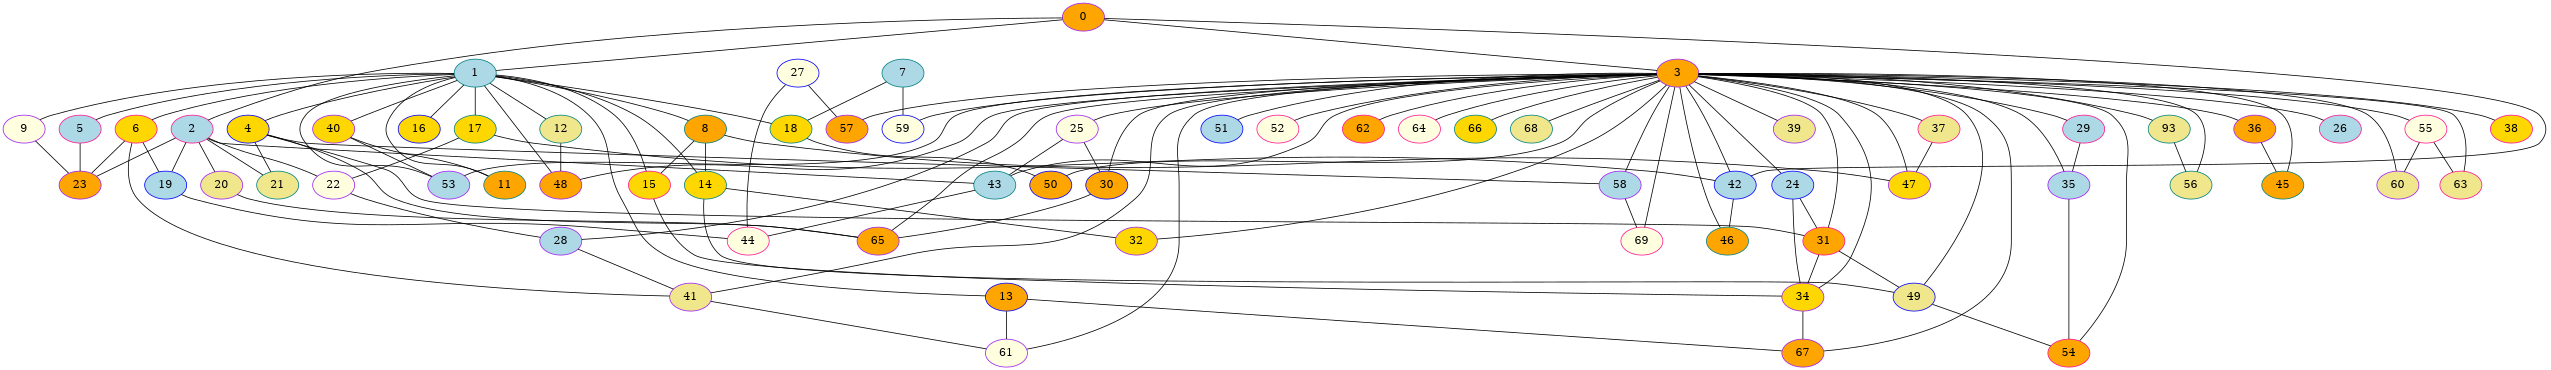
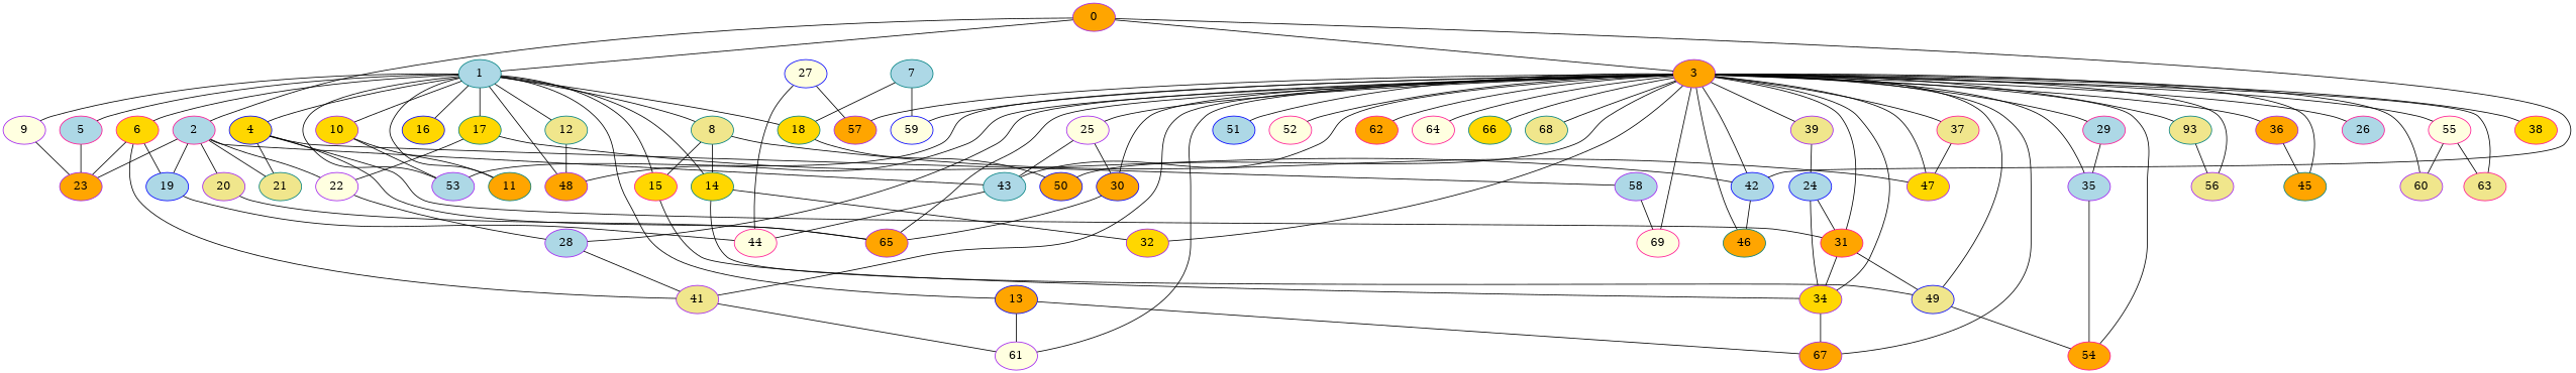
  graph {
    node [color=purple fillcolor=orange style=filled]
    1 [color=teal fillcolor=lightblue]
    0
    2 [color=deeppink fillcolor=lightblue]
    3
    42 [color=blue fillcolor=lightblue]
    4 [color=blue fillcolor=gold]
    5 [color=deeppink fillcolor=lightblue]
    6 [color=deeppink fillcolor=gold]
-   8 [color=teal]
+   8 [color=teal fillcolor=khaki]
    9 [fillcolor=lightyellow]
-   10 [fillcolor=gold label=40]
+   10 [fillcolor=gold]
    11 [color=teal]
    12 [color=teal fillcolor=khaki]
    13 [color=blue]
    14 [color=teal fillcolor=gold]
    15 [color=deeppink fillcolor=gold]
    16 [color=blue fillcolor=gold]
    17 [color=teal fillcolor=gold]
    18 [color=teal fillcolor=gold]
    53 [fillcolor=lightblue]
    48
    19 [color=blue fillcolor=lightblue]
    20 [fillcolor=khaki]
    21 [color=teal fillcolor=khaki]
    22 [fillcolor=lightyellow]
    23
    43 [color=teal fillcolor=lightblue]
    24 [color=blue fillcolor=lightblue]
    25 [fillcolor=lightyellow]
    26 [color=deeppink fillcolor=lightblue]
    28 [fillcolor=lightblue]
    29 [color=deeppink fillcolor=lightblue]
    30 [color=blue]
    31 [color=deeppink]
    32 [fillcolor=gold]
    n36 [color=teal fillcolor=khaki label=93]
    34 [fillcolor=gold]
    35 [fillcolor=lightblue]
    36
    37 [color=deeppink fillcolor=khaki]
    38 [color=deeppink fillcolor=gold]
    39 [fillcolor=khaki]
    41 [fillcolor=khaki]
    45 [color=teal]
    46 [color=teal]
    47 [fillcolor=gold]
    49 [color=blue fillcolor=khaki]
    50 [color=blue]
    51 [color=blue fillcolor=lightblue]
    52 [color=deeppink fillcolor=lightyellow]
    54 [color=deeppink]
    55 [color=deeppink fillcolor=lightyellow]
-   56 [color=teal fillcolor=khaki]
+   56 [fillcolor=khaki]
    57
    58 [fillcolor=lightblue]
    59 [color=blue fillcolor=lightyellow]
    60 [fillcolor=khaki]
    61 [fillcolor=lightyellow]
    62 [color=deeppink]
    63 [color=deeppink fillcolor=khaki]
    64 [color=deeppink fillcolor=lightyellow]
    65
    66 [color=teal fillcolor=gold]
    67
    68 [color=teal fillcolor=khaki]
    69 [color=deeppink fillcolor=lightyellow]
    7 [color=teal fillcolor=lightblue]
    44 [color=deeppink fillcolor=lightyellow]
    27 [color=blue fillcolor=lightyellow]
    1 -- 4
    1 -- 5
    1 -- 6
    1 -- 8
    1 -- 9
    1 -- 10
    1 -- 11
    1 -- 12
    1 -- 13
    1 -- 14
    1 -- 15
    1 -- 16
    1 -- 17
    1 -- 18
    1 -- 53
    1 -- 48
    0 -- 1
    0 -- 2
    0 -- 3
    0 -- 42
    2 -- 19
    2 -- 20
    2 -- 21
    2 -- 22
    2 -- 23
    2 -- 43
    3 -- 42
    3 -- 53
    3 -- 48
    3 -- 43
-   3 -- 24
+   39 -- 24
    3 -- 25
    3 -- 26
    3 -- 28
    3 -- 29
    3 -- 30
    3 -- 31
    3 -- 32
    3 -- n36
    3 -- 34
    3 -- 35
    3 -- 36
    3 -- 37
    3 -- 38
    3 -- 39
    3 -- 41
    3 -- 45
    3 -- 46
    3 -- 47
    3 -- 49
    3 -- 50
    3 -- 51
    3 -- 52
    3 -- 54
    3 -- 55
    3 -- 56
    3 -- 57
-   3 -- 58
    3 -- 59
    3 -- 60
    3 -- 61
    3 -- 62
    3 -- 63
    3 -- 64
    3 -- 65
    3 -- 66
    3 -- 67
    3 -- 68
    3 -- 69
    42 -- 46
    4 -- 21
    4 -- 31
    4 -- 58
    4 -- 65
    5 -- 23
    6 -- 19
    6 -- 23
    6 -- 41
    8 -- 14
    8 -- 15
    8 -- 47
    9 -- 23
    10 -- 11
    10 -- 53
    12 -- 48
    13 -- 61
    13 -- 67
    14 -- 32
    14 -- 49
    15 -- 34
    17 -- 42
    17 -- 22
    18 -- 50
    19 -- 44
    20 -- 65
    22 -- 28
    43 -- 44
    24 -- 31
    24 -- 34
    25 -- 43
    25 -- 30
    28 -- 41
    29 -- 35
    30 -- 65
    31 -- 34
    31 -- 49
    n36 -- 56
    34 -- 67
    35 -- 54
    36 -- 45
    37 -- 47
    41 -- 61
    49 -- 54
    55 -- 60
    55 -- 63
    58 -- 69
    7 -- 18
    7 -- 59
    27 -- 57
    27 -- 44
  }
